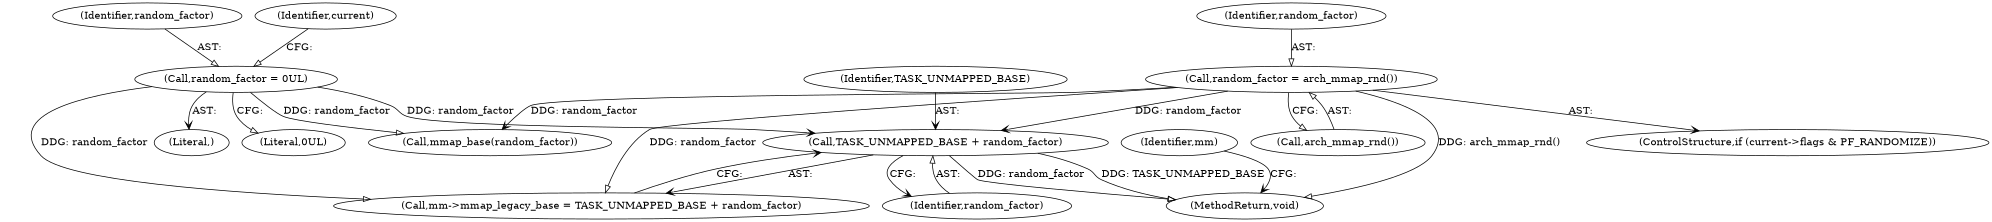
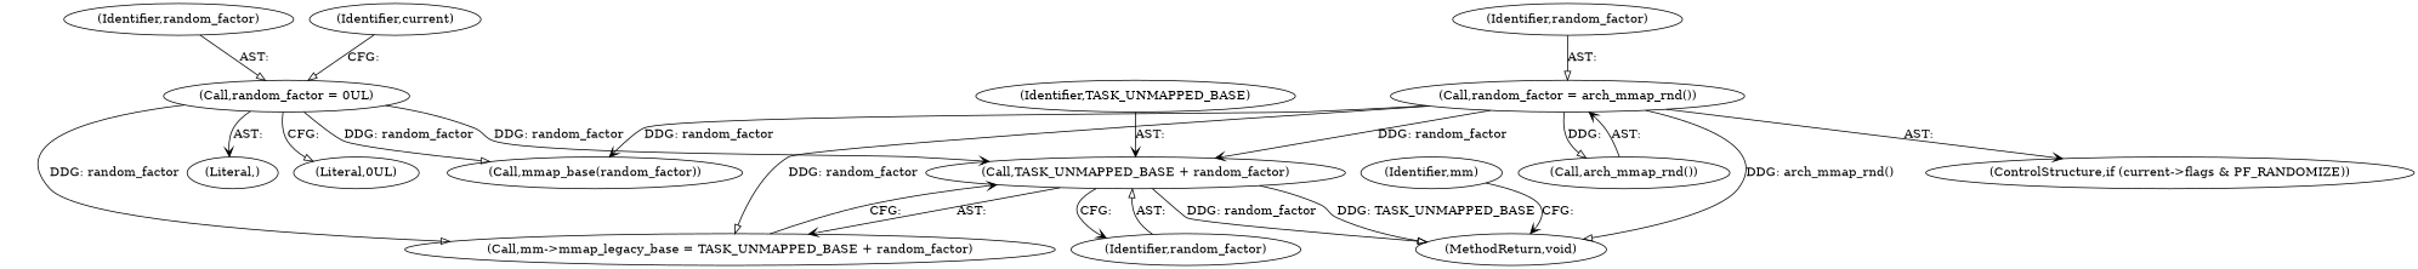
  digraph {
    edge [arrowhead=onormal]
    n1 [label="(Call,TASK_UNMAPPED_BASE + random_factor)"]
    n2 [label="(Call,mm->mmap_legacy_base = TASK_UNMAPPED_BASE + random_factor)"]
    n3 [label="(Identifier,random_factor)"]
    n4 [label="(MethodReturn,void)"]
    n5 [label="(Call,random_factor = 0UL)"]
    n6 [label="(Call,mmap_base(random_factor))"]
    n7 [label="(Literal,)"]
    n8 [label="(Literal,0UL)"]
    n9 [label="(Call,random_factor = arch_mmap_rnd())"]
    n10 [label="(ControlStructure,if (current->flags & PF_RANDOMIZE))"]
    n11 [label="(Call,arch_mmap_rnd())"]
    n12 [label="(Identifier,current)"]
    n13 [label="(Identifier,mm)"]
    n14 [label="(Identifier,random_factor)"]
    n15 [label="(Identifier,TASK_UNMAPPED_BASE)"]
    n16 [label="(Identifier,random_factor)"]
    n1 -> n2 [arrowhead=vee label="AST: "]
    n1 -> n3 [arrowhead=vee label="CFG: "]
    n1 -> n4 [label="DDG: TASK_UNMAPPED_BASE"]
    n1 -> n4 [label="DDG: random_factor"]
    n2 -> n1 [arrowhead=vee label="CFG: "]
    n3 -> n1 [label="AST: "]
    n5 -> n1 [arrowhead=vee label="DDG: random_factor"]
    n5 -> n2 [label="DDG: random_factor"]
    n5 -> n6 [label="DDG: random_factor"]
    n5 -> n7 [arrowhead=vee label="AST: "]
    n5 -> n8 [label="CFG: "]
    n9 -> n1 [arrowhead=vee label="DDG: random_factor"]
    n9 -> n2 [label="DDG: random_factor"]
    n9 -> n4 [label="DDG: arch_mmap_rnd()"]
    n9 -> n6 [arrowhead=vee label="DDG: random_factor"]
    n9 -> n10 [arrowhead=vee label="AST: "]
-   n9 -> n11 [label="CFG: "]
-   n11 -> n9 [label="AST: "]
+   n9 -> n11 [label="DDG: "]
+   n11 -> n9 [arrowhead=vee label="AST: "]
    n12 -> n5 [label="CFG: "]
    n13 -> n4 [arrowhead=vee label="CFG: "]
    n14 -> n5 [label="AST: "]
    n15 -> n1 [arrowhead=vee label="AST: "]
    n16 -> n9 [label="AST: "]
  }
